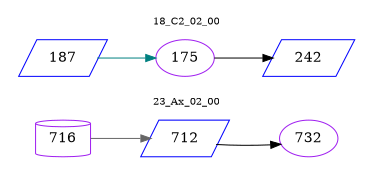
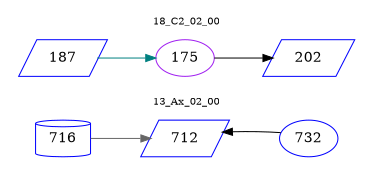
  digraph {
    rankdir=LR
    node [color=purple shape=parallelogram]
    edge [color=black]
-   n1 [label=716 shape=cylinder]
+   n1 [color=blue label=716 shape=cylinder]
    n2 [color=blue label=712]
-   n3 [label=732 shape=ellipse]
+   n3 [color=blue label=732 shape=ellipse]
    n4 [color=blue label=187]
    n5 [label=175 shape=ellipse]
-   n6 [color=blue label=242]
+   n6 [color=blue label=202]
    subgraph cluster_1 {
      color=white
      fontsize=10
-     label="23_Ax_02_00"
+     label="13_Ax_02_00"
      n1
      n2
      n3
    }
    subgraph cluster_2 {
      color=white
      fontsize=10
      label="18_C2_02_00"
      n4
      n5
      n6
    }
    n1 -> n2 [color=gray40]
-   n2 -> n3
+   n3 -> n2
    n4 -> n5 [color=teal]
    n5 -> n6
  }
